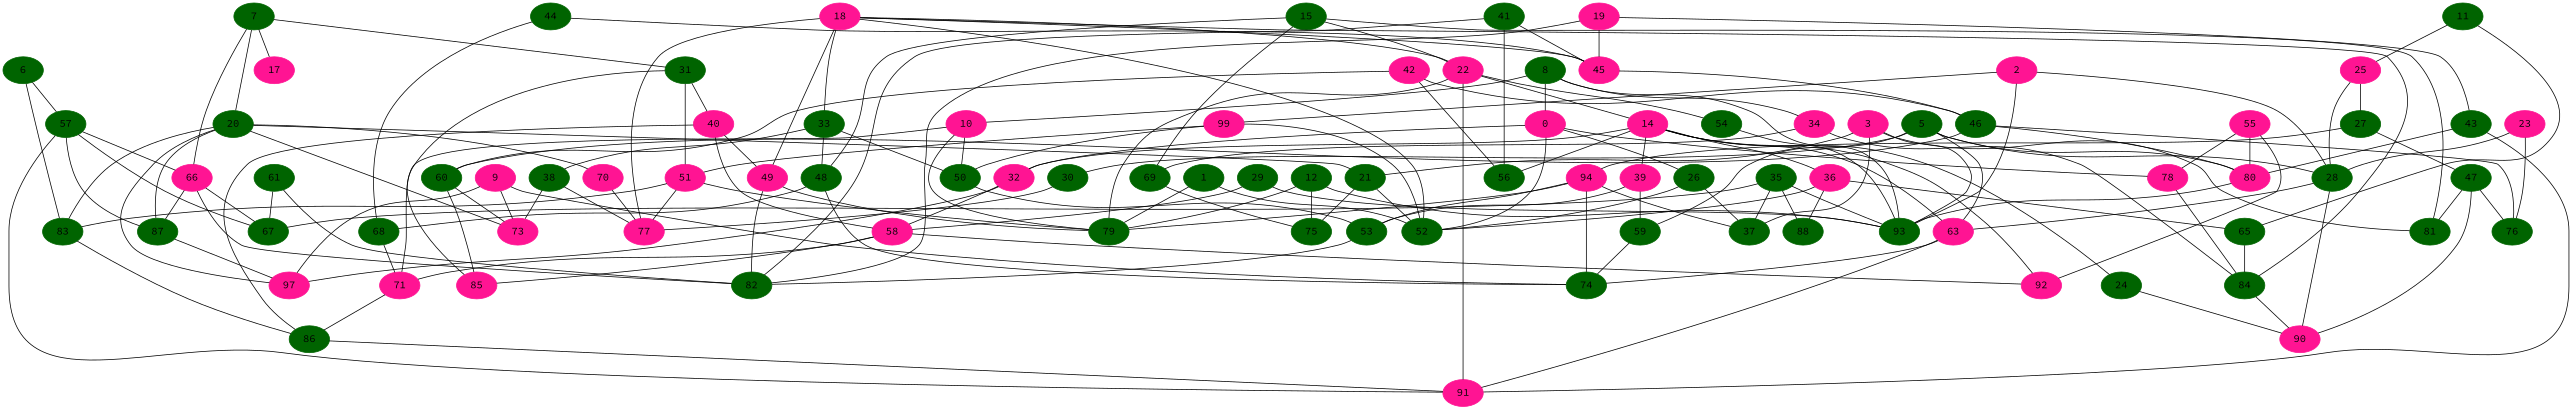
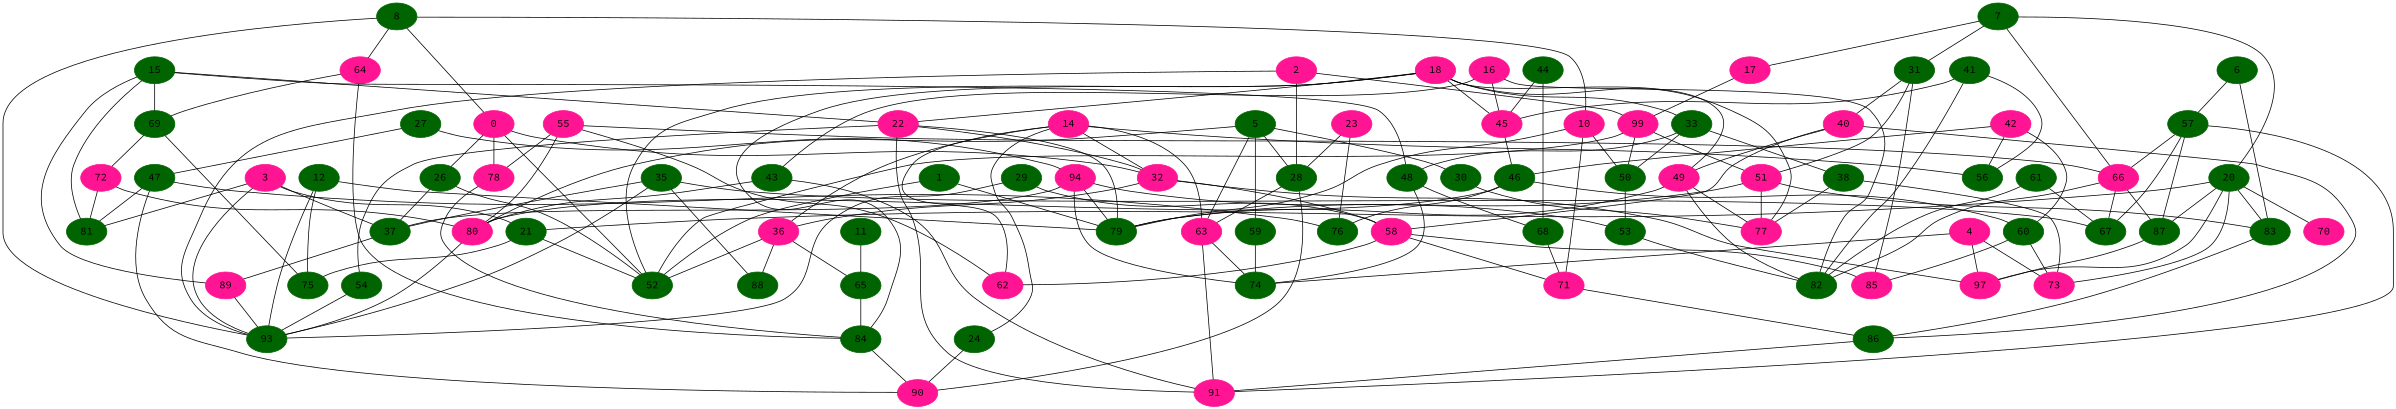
  graph {
    fontname="Source Code Pro"
    node [color=darkgreen fontname="Source Code Pro" style=filled]
    edge [fontname="Source Code Pro"]
    1
    52
    79
    2 [color=deeppink]
    n5 [color=deeppink label=99]
    28
    93
    50
    51 [color=deeppink]
    63 [color=deeppink]
    90 [color=deeppink]
    3 [color=deeppink]
    21
    37
    81
    75
-   4 [color=deeppink label=9]
+   89 [color=deeppink]
+   4 [color=deeppink]
    73 [color=deeppink]
    74
    n21 [color=deeppink label=97]
    5
    30
    59
    80 [color=deeppink]
    77 [color=deeppink]
    91 [color=deeppink]
    6
    57
    83
    66 [color=deeppink]
    87
    67
    86
    17 [color=deeppink]
    7
    20
    31
    70 [color=deeppink]
    40 [color=deeppink]
    85 [color=deeppink]
    82
    8
    n44 [color=deeppink label=0]
    10 [color=deeppink]
-   64 [color=deeppink label=34]
+   64 [color=deeppink]
    26
    32 [color=deeppink]
    78 [color=deeppink]
    71 [color=deeppink]
    69
    84
    36 [color=deeppink]
    58 [color=deeppink]
    53
-   25 [color=deeppink]
    11
    65
    27
    12
    55 [color=deeppink]
-   62 [color=deeppink label=92]
+   62 [color=deeppink]
    14 [color=deeppink]
    24
-   39 [color=deeppink]
    56
    88
    15
    22 [color=deeppink]
    48
    54
    68
-   16 [color=deeppink label=19]
+   72 [color=deeppink]
+   16 [color=deeppink]
    43
    45 [color=deeppink]
    46
    18 [color=deeppink]
    33
    49 [color=deeppink]
    38
    23 [color=deeppink]
    76
    n84 [color=deeppink label=94]
    47
    29
    35
    41
    42 [color=deeppink]
    60
    44
    61
    1 -- 52
    1 -- 79
    2 -- n5
    2 -- 28
    2 -- 93
    n5 -- 52
    n5 -- 50
    n5 -- 51
    28 -- 63
    28 -- 90
    50 -- 53
    51 -- 79
    51 -- 77
    51 -- 83
    63 -- 74
    63 -- 91
    3 -- 93
    3 -- 21
    3 -- 37
    3 -- 81
    21 -- 52
    21 -- 75
+   37 -- 89
+   89 -- 93
    4 -- 73
    4 -- 74
    4 -- n21
    5 -- 28
    5 -- 63
    5 -- 30
    5 -- 59
    5 -- 80
    30 -- 77
    59 -- 74
    80 -- 93
    6 -- 57
    6 -- 83
    57 -- 91
    57 -- 66
    57 -- 87
    57 -- 67
    83 -- 86
    66 -- 87
    66 -- 67
    66 -- 82
    87 -- n21
    86 -- 91
+   17 -- n5
    7 -- 66
    7 -- 17
    7 -- 20
    7 -- 31
    20 -- 21
    20 -- 73
    20 -- n21
    20 -- 83
    20 -- 87
    20 -- 70
    31 -- 51
    31 -- 40
    31 -- 85
-   70 -- 77
+   49 -- 77
    40 -- 86
    40 -- 58
    40 -- 49
    8 -- 93
    8 -- n44
    8 -- 10
    8 -- 64
    n44 -- 52
    n44 -- 26
    n44 -- 32
    n44 -- 78
    10 -- 79
    10 -- 50
    10 -- 71
    64 -- 69
    64 -- 84
    26 -- 52
    26 -- 37
    32 -- n21
+   32 -- 36
    32 -- 58
    78 -- 84
    71 -- 86
    69 -- 75
+   69 -- 72
    84 -- 90
    36 -- 52
    36 -- 65
    36 -- 88
    58 -- 85
    58 -- 71
    58 -- 62
    53 -- 82
-   25 -- 28
-   25 -- 27
-   11 -- 25
    11 -- 65
    65 -- 84
    27 -- n84
    27 -- 47
    12 -- 79
    12 -- 93
    12 -- 75
    55 -- 80
+   55 -- 66
    55 -- 78
    55 -- 62
    14 -- 63
    14 -- 32
    14 -- 36
    14 -- 62
    14 -- 24
-   14 -- 39
    14 -- 56
    24 -- 90
-   39 -- 59
-   39 -- 53
    15 -- 81
+   15 -- 89
    15 -- 69
    15 -- 22
    15 -- 48
    22 -- 79
    22 -- 91
-   22 -- 14
+   22 -- 32
    22 -- 54
    48 -- 74
    48 -- 68
    54 -- 93
    68 -- 71
+   72 -- 81
+   72 -- 80
    16 -- 82
    16 -- 43
    16 -- 45
    43 -- 80
    43 -- 91
    45 -- 46
    46 -- 80
    46 -- 76
    46 -- 60
    18 -- 52
    18 -- 77
    18 -- 84
    18 -- 22
    18 -- 45
    18 -- 33
    18 -- 49
    33 -- 50
    33 -- 48
    33 -- 38
    49 -- 79
    49 -- 82
    38 -- 73
    38 -- 77
    23 -- 28
    23 -- 76
    n84 -- 79
    n84 -- 37
    n84 -- 74
    n84 -- 53
    47 -- 90
    47 -- 81
    47 -- 76
    29 -- 93
    29 -- 58
    35 -- 93
    35 -- 37
    35 -- 67
    35 -- 88
    41 -- 82
    41 -- 56
    41 -- 45
    42 -- 56
    42 -- 46
    42 -- 60
    60 -- 73
    60 -- 85
    44 -- 68
    44 -- 45
    61 -- 67
    61 -- 82
  }
